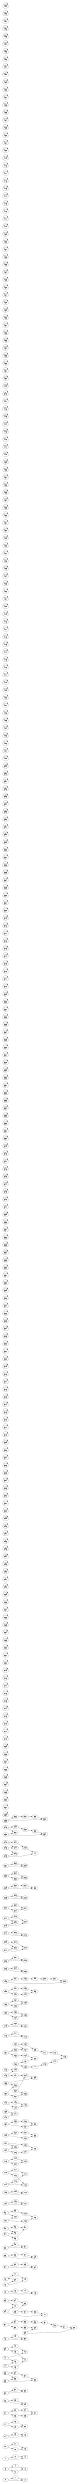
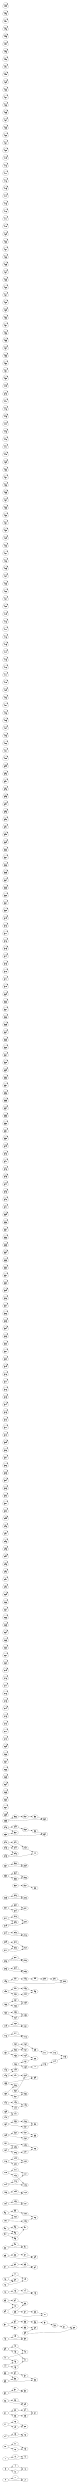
  digraph {
    fontname="DejaVu Serif"
    rankdir=LR
    node [fontname="DejaVu Serif"]
    edge [fontname="DejaVu Serif"]
    0
    1
    2
    3
    4
    5
    6
    7
    8
    9
    10
    11
    12
    13
    14
    15
    16
    17
    18
    19
    20
    21
    22
    23
    24
    25
    27
    26
    28
    29
    30
    31
    32
    33
    34
    36
    37
    38
    35
    39
    40
    43
    42
    47
    41
    46
    44
    45
    48
    49
    50
    51
    52
    54
    53
    55
    60
    56
    57
    58
    61
    62
    59
    63
    64
    70
    66
    65
    67
    68
    71
    69
    72
    73
    75
    74
    76
    77
    80
    79
    78
    81
    82
    84
    83
    85
    86
    89
    87
    88
    90
    91
    92
    93
    96
    97
    94
    95
    98
    99
    102
    100
    106
    101
    103
    104
    105
    107
    108
    109
    112
    110
    111
    113
    117
    115
    114
    116
    118
    119
    120
    122
    121
    123
    125
    128
    124
    126
    127
    129
    130
    132
    131
    133
    134
    135
    137
    136
    138
    139
    141
    140
    142
    143
    144
    145
    146
    147
    149
    154
    148
    150
    151
    156
    153
    152
    159
    155
    157
    158
    163
    161
    164
    160
    162
    165
    171
    168
    172
    166
    167
    169
    170
    173
    174
    175
    n177 [label=776]
    177
    178
    179
    180
    181
    182
    183
    184
    185
    186
    187
    188
    189
    190
    191
    192
    193
    194
    195
    196
    197
    202
    198
    199
    200
    201
    203
    204
    205
    206
    207
    208
    209
    210
    213
    212
    211
    214
    215
    216
    217
    218
    223
    220
    219
    221
    222
    224
    227
    225
    226
    228
-   229
    230
    233
    231
    232
    234
    235
    236
    237
    238
    239
    240
    241
    244
    242
    247
    243
    246
    245
    248
    249
    251
    252
    253
    250
    254
    255
    256
    260
    257
    258
    259
    261
    262
    263
    264
    265
    266
    267
    268
    269
    270
    271
    272
    273
    274
    275
    276
    277
    278
    279
    280
    281
    282
    283
    284
    285
    286
    287
    288
    289
    290
    291
    292
    293
    294
    295
    296
    297
    298
    299
    300
    301
    302
    303
    304
    305
    306
    307
    308
    309
    310
    311
    312
    313
    314
    315
    316
    317
    318
    319
    320
    321
    322
    323
    324
    325
    326
    327
    328
    329
    330
    331
    332
    333
    334
    335
    336
    337
    338
    339
    341
    342
    343
    344
    345
    346
    347
    348
    349
    350
    351
    352
    353
    354
    355
    356
    357
    358
    359
    360
    361
    362
    363
    364
    365
    366
    367
    368
    369
    370
    371
    372
    373
    374
    375
    376
    377
    378
    379
    380
    381
    382
    383
    384
    385
    386
    387
    388
    389
    390
    391
    392
    393
    394
    395
    396
    397
    398
    399
    400
    401
    402
    403
    404
    405
    406
    407
    408
    409
    410
    411
    412
    413
    414
    415
    416
    417
    418
    419
    420
    421
    422
    423
    424
    425
    426
    427
    428
    429
    430
    431
    432
    433
    434
    435
    436
    437
    438
    439
    440
    441
    442
    443
    444
    445
    446
    447
    n448 [label=648]
    449
    450
    451
    452
    453
    454
    455
    456
    457
    458
    459
    460
    461
    462
    463
    464
    465
    466
    467
    468
    469
    470
    471
    472
    473
    474
    475
    476
    477
    478
    479
    480
    481
    482
    483
    484
    485
    486
    487
    488
    489
    490
    491
    492
    493
    494
    495
    496
    497
    498
    499
    0 -> 1
    0 -> 2
    1 -> 2
    3 -> 4
    3 -> 5
    4 -> 6
    5 -> 6
    7 -> 8
    7 -> 9
    8 -> 9
    10 -> 11
    10 -> 12
    11 -> 13
    12 -> 13
    14 -> 15
    14 -> 16
    15 -> 16
    17 -> 18
    17 -> 19
    18 -> 20
    19 -> 20
    21 -> 22
    21 -> 23
    22 -> 24
    23 -> 25
    24 -> 27
    25 -> 27
    26 -> 28
    26 -> 29
    28 -> 29
    30 -> 31
    30 -> 32
    31 -> 32
    33 -> 34
    33 -> 36
    34 -> 37
    37 -> 38
    35 -> 36
    35 -> 38
    39 -> 40
    39 -> 43
    40 -> 42
    43 -> 47
    41 -> 42
    41 -> 46
    44 -> 46
    44 -> 45
    45 -> 47
    48 -> 49
    48 -> 50
    49 -> 50
    51 -> 52
    51 -> 54
    52 -> 53
    54 -> 55
    53 -> 60
    55 -> 56
    56 -> 57
    57 -> 58
    58 -> 61
    61 -> 62
    59 -> 60
    59 -> 62
    63 -> 64
    63 -> 70
    64 -> 66
    65 -> 66
    65 -> 67
    67 -> 68
    68 -> 71
    69 -> 70
    69 -> 71
    72 -> 73
    72 -> 75
    73 -> 74
    74 -> 75
    76 -> 77
-   80 -> 76
+   76 -> 80
    77 -> 79
    78 -> 80
    78 -> 79
    81 -> 82
    81 -> 84
    82 -> 83
    83 -> 84
    85 -> 86
    85 -> 89
    86 -> 87
    87 -> 89
    88 -> 90
    88 -> 91
    90 -> 91
    92 -> 93
    92 -> 96
    93 -> 97
    94 -> 96
    94 -> 95
    95 -> 97
    98 -> 99
    98 -> 102
    99 -> 100
    100 -> 106
    101 -> 102
    101 -> 103
    103 -> 106
    104 -> 105
    104 -> 107
    105 -> 107
    108 -> 109
    108 -> 112
    109 -> 112
    110 -> 111
    110 -> 113
    111 -> 117
    113 -> 115
    114 -> 115
    114 -> 116
    116 -> 117
    118 -> 119
    118 -> 120
    119 -> 122
    120 -> 122
    121 -> 123
    121 -> 125
    123 -> 128
    124 -> 125
    124 -> 126
    126 -> 127
    127 -> 128
    129 -> 130
    129 -> 132
    130 -> 131
    132 -> 133
    131 -> 133
    134 -> 135
    134 -> 137
    135 -> 136
    137 -> 138
    136 -> 138
    139 -> 141
    140 -> 141
    142 -> 143
    142 -> 144
    143 -> 145
    144 -> 145
    146 -> 147
    146 -> 149
    147 -> 154
    154 -> 159
    148 -> 149
    150 -> 151
    150 -> 156
    151 -> 153
    152 -> 154
    152 -> 153
    155 -> 156
    155 -> 159
    157 -> 158
    157 -> 163
    158 -> 161
    163 -> 164
    164 -> 168
    160 -> 161
    160 -> 162
    162 -> 165
    165 -> 171
    171 -> 172
    172 -> 175
    166 -> 167
    166 -> 169
    167 -> 168
    169 -> 170
    170 -> 173
    173 -> 174
    174 -> 175
    n177 -> 177
    n177 -> 178
    177 -> 178
    179 -> 180
    179 -> 181
    180 -> 181
    182 -> 183
    182 -> 184
    183 -> 185
    184 -> 185
    186 -> 187
    186 -> 188
    187 -> 189
    188 -> 189
    190 -> 191
    190 -> 192
    191 -> 193
    192 -> 194
    193 -> 195
    194 -> 195
    196 -> 197
    196 -> 202
    197 -> 198
    198 -> 199
    199 -> 200
    200 -> 201
    201 -> 202
    203 -> 204
    203 -> 205
    204 -> 205
    206 -> 207
    206 -> 208
    207 -> 208
    209 -> 210
    209 -> 213
    210 -> 212
    211 -> 213
    211 -> 212
    214 -> 215
    214 -> 216
    215 -> 216
    217 -> 218
    217 -> 223
    218 -> 220
    219 -> 223
    219 -> 220
    221 -> 222
    221 -> 224
    222 -> 227
    224 -> 227
    225 -> 226
    225 -> 228
    226 -> 228
-   229 -> 230
-   229 -> 233
    230 -> 231
    231 -> 233
    232 -> 234
    232 -> 235
    234 -> 236
    235 -> 236
    237 -> 238
    237 -> 239
    238 -> 239
    240 -> 241
    240 -> 244
    241 -> 242
    242 -> 247
    243 -> 244
    243 -> 246
    245 -> 247
    245 -> 246
    248 -> 249
    248 -> 251
    249 -> 252
    252 -> 253
    253 -> 254
    250 -> 251
    250 -> 254
    255 -> 256
    255 -> 260
    256 -> 257
    257 -> 258
    258 -> 260
    259 -> 259
    261 -> 261
    262 -> 262
    263 -> 263
    264 -> 264
    265 -> 265
    266 -> 266
    267 -> 267
    268 -> 268
    269 -> 269
    270 -> 270
    271 -> 271
    272 -> 272
    273 -> 273
    274 -> 274
    275 -> 275
    276 -> 276
    277 -> 277
    278 -> 278
    279 -> 279
    280 -> 280
    281 -> 281
    282 -> 282
    283 -> 283
    284 -> 284
    285 -> 285
    286 -> 286
    287 -> 287
    288 -> 288
    289 -> 289
    290 -> 290
    291 -> 291
    292 -> 292
    293 -> 293
    294 -> 294
    295 -> 295
    296 -> 296
    297 -> 297
    298 -> 298
    299 -> 299
    300 -> 300
    301 -> 301
    302 -> 302
    303 -> 303
    304 -> 304
    305 -> 305
    306 -> 306
    307 -> 307
    308 -> 308
    309 -> 309
    310 -> 310
    311 -> 311
    312 -> 312
    313 -> 313
    314 -> 314
    315 -> 315
    316 -> 316
    317 -> 317
    318 -> 318
    319 -> 319
    320 -> 320
    321 -> 321
    322 -> 322
    323 -> 323
    324 -> 324
    325 -> 325
    326 -> 326
    327 -> 327
    328 -> 328
    329 -> 329
    330 -> 330
    331 -> 331
    332 -> 332
    333 -> 333
    334 -> 334
    335 -> 335
    336 -> 336
    337 -> 337
    338 -> 338
    339 -> 339
    341 -> 341
    342 -> 342
    343 -> 343
    344 -> 344
    345 -> 345
    346 -> 346
    347 -> 347
    348 -> 348
    349 -> 349
    350 -> 350
    351 -> 351
    352 -> 352
    353 -> 353
    354 -> 354
    355 -> 355
    356 -> 356
    357 -> 357
    358 -> 358
    359 -> 359
    360 -> 360
    361 -> 361
    362 -> 362
    363 -> 363
    364 -> 364
    365 -> 365
    366 -> 366
    367 -> 367
    368 -> 368
    369 -> 369
    370 -> 370
    371 -> 371
    372 -> 372
    373 -> 373
    374 -> 374
    375 -> 375
    376 -> 376
    377 -> 377
    378 -> 378
    379 -> 379
    380 -> 380
    381 -> 381
    382 -> 382
    383 -> 383
    384 -> 384
    385 -> 385
    386 -> 386
    387 -> 387
    388 -> 388
    389 -> 389
    390 -> 390
    391 -> 391
    392 -> 392
    393 -> 393
    394 -> 394
    395 -> 395
    396 -> 396
    397 -> 397
    398 -> 398
    399 -> 399
    400 -> 400
    401 -> 401
    402 -> 402
    403 -> 403
    404 -> 404
    405 -> 405
    406 -> 406
    407 -> 407
    408 -> 408
    409 -> 409
    410 -> 410
    411 -> 411
    412 -> 412
    413 -> 413
    414 -> 414
    415 -> 415
    416 -> 416
    417 -> 417
    418 -> 418
    419 -> 419
    420 -> 420
    421 -> 421
    422 -> 422
    423 -> 423
    424 -> 424
    425 -> 425
    426 -> 426
    427 -> 427
    428 -> 428
    429 -> 429
    430 -> 430
    431 -> 431
    432 -> 432
    433 -> 433
    434 -> 434
    435 -> 435
    436 -> 436
    437 -> 437
    438 -> 438
    439 -> 439
    440 -> 440
    441 -> 441
    442 -> 442
    443 -> 443
    444 -> 444
    445 -> 445
    446 -> 446
    447 -> 447
    n448 -> n448
    449 -> 449
    450 -> 450
    451 -> 451
    452 -> 452
    453 -> 453
    454 -> 454
    455 -> 455
    456 -> 456
    457 -> 457
    458 -> 458
    459 -> 459
    460 -> 460
    461 -> 461
    462 -> 462
    463 -> 463
    464 -> 464
    465 -> 465
    466 -> 466
    467 -> 467
    468 -> 468
    469 -> 469
    470 -> 470
    471 -> 471
    472 -> 472
    473 -> 473
    474 -> 474
    475 -> 475
    476 -> 476
    477 -> 477
    478 -> 478
    479 -> 479
    480 -> 480
    481 -> 481
    482 -> 482
    483 -> 483
    484 -> 484
    485 -> 485
    486 -> 486
    487 -> 487
    488 -> 488
    489 -> 489
    490 -> 490
    491 -> 491
    492 -> 492
    493 -> 493
    494 -> 494
    495 -> 495
    496 -> 496
    497 -> 497
    498 -> 498
    499 -> 499
  }
